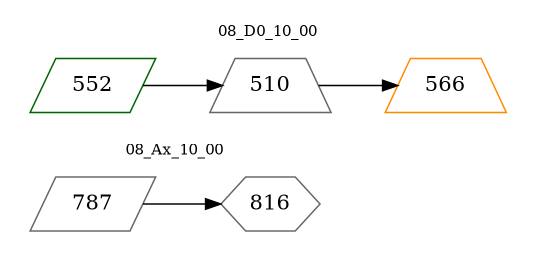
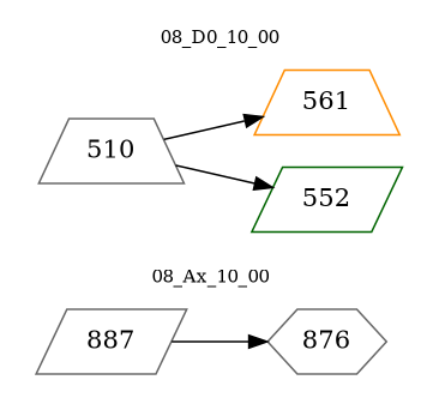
  digraph {
    rankdir=LR
    node [color=gray40 shape=parallelogram]
    edge [color=black]
-   n1 [label=787]
-   n2 [label=816 shape=hexagon]
+   n1 [label=887]
+   n2 [label=876 shape=hexagon]
    n3 [color=darkgreen label=552]
    n4 [label=510 shape=trapezium]
-   n5 [color=darkorange label=566 shape=trapezium]
+   n5 [color=darkorange label=561 shape=trapezium]
    subgraph cluster_1 {
      color=white
      fontsize=10
      label="08_Ax_10_00"
      n1
      n2
    }
    subgraph cluster_2 {
      color=white
      fontsize=10
      label="08_D0_10_00"
      n3
      n4
      n5
    }
    n1 -> n2
-   n3 -> n4
+   n4 -> n3
    n4 -> n5
  }
